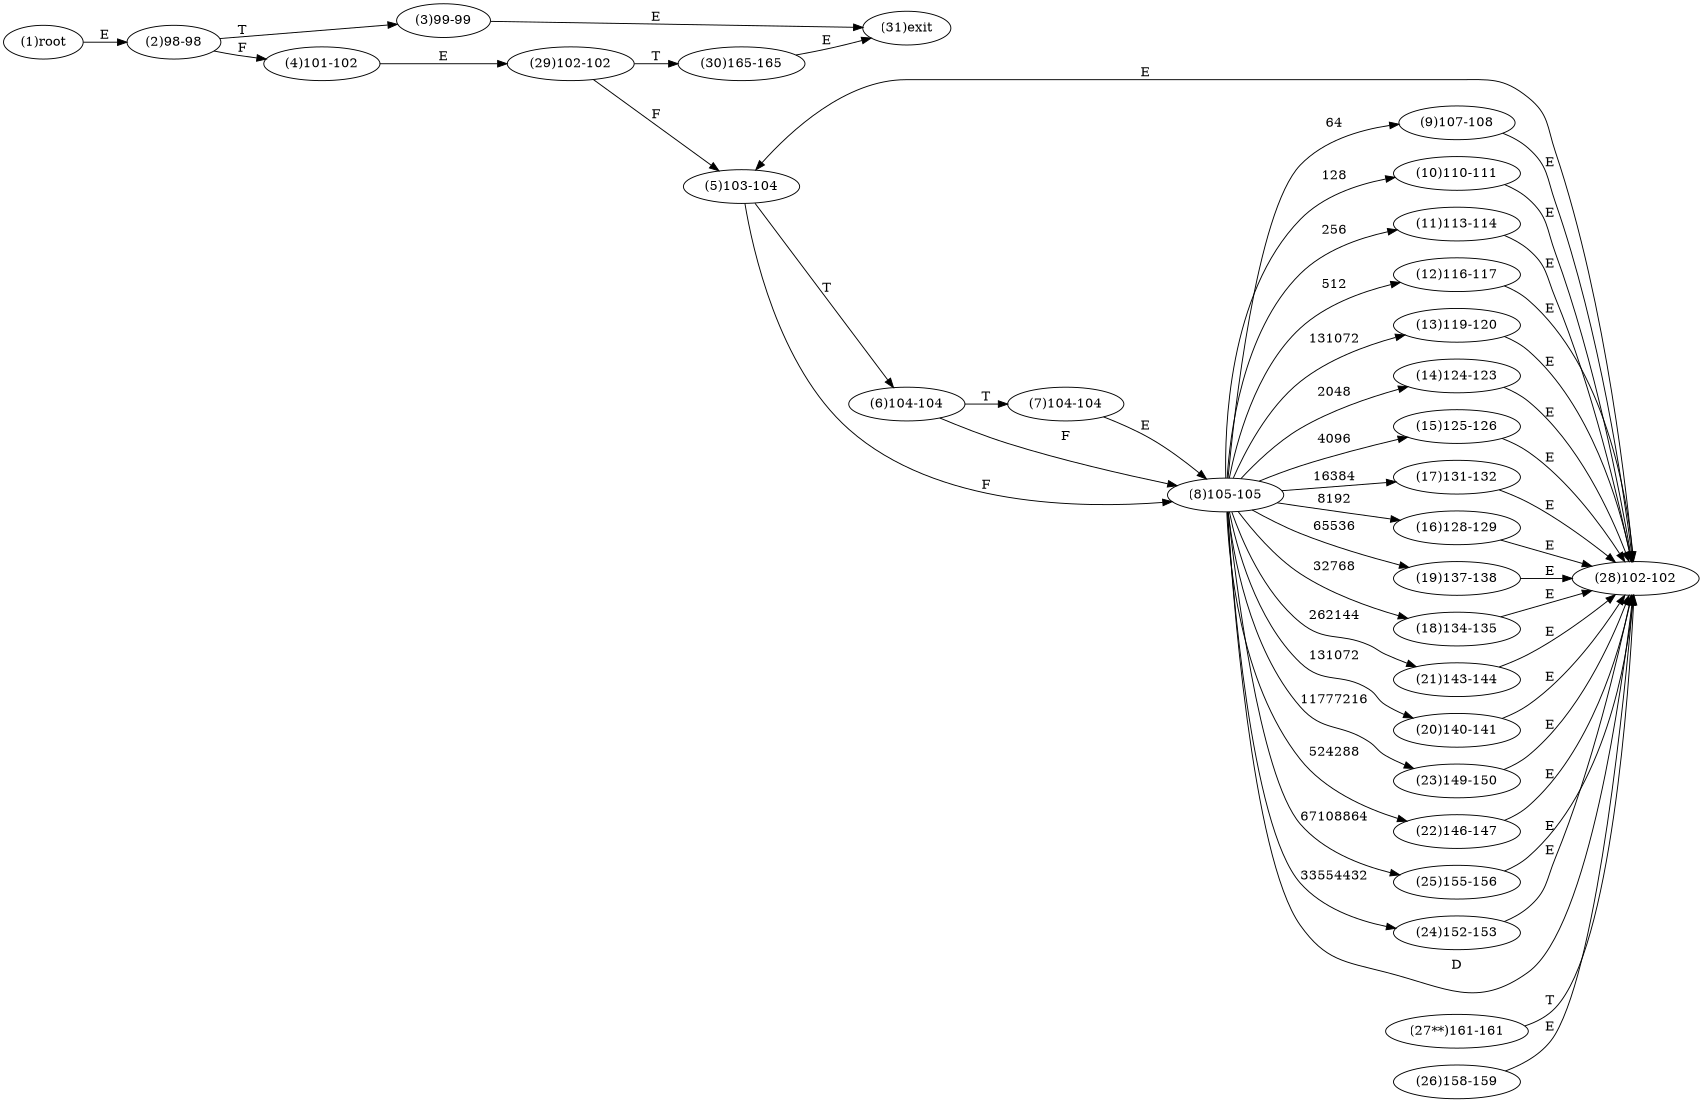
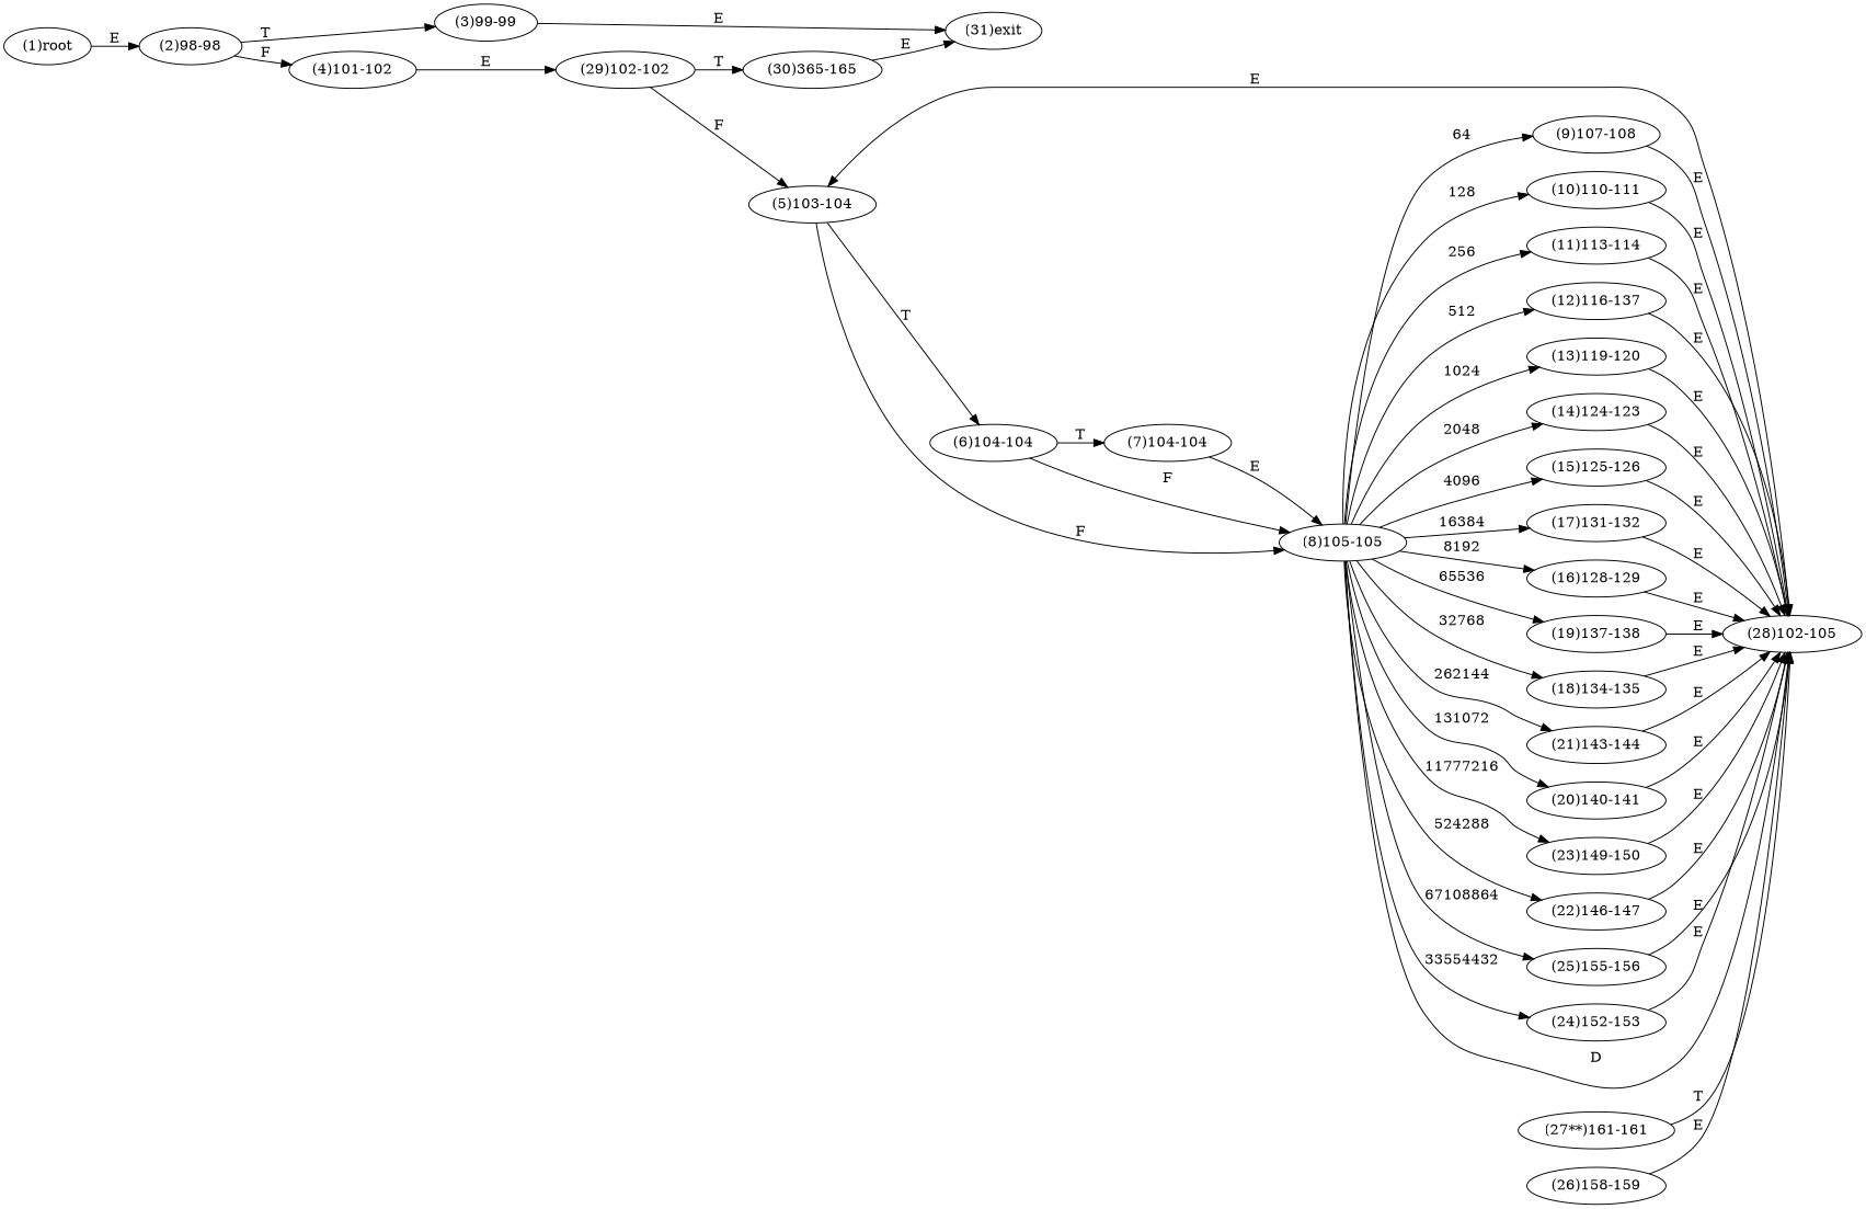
  digraph {
    rankdir=LR
    n1 [label="(1)root"]
    n2 [label="(2)98-98"]
    n3 [label="(3)99-99"]
    n4 [label="(4)101-102"]
    n5 [label="(31)exit"]
    n6 [label="(29)102-102"]
    n7 [label="(5)103-104"]
-   n8 [label="(30)165-165"]
+   n8 [label="(30)365-165"]
    n9 [label="(6)104-104"]
    n10 [label="(8)105-105"]
    n11 [label="(7)104-104"]
    n12 [label="(9)107-108"]
    n13 [label="(10)110-111"]
    n14 [label="(11)113-114"]
-   n15 [label="(12)116-117"]
+   n15 [label="(12)116-137"]
    n16 [label="(13)119-120"]
    n17 [label="(14)124-123"]
    n18 [label="(15)125-126"]
    n19 [label="(17)131-132"]
    n20 [label="(16)128-129"]
    n21 [label="(19)137-138"]
    n22 [label="(18)134-135"]
    n23 [label="(21)143-144"]
    n24 [label="(20)140-141"]
    n25 [label="(23)149-150"]
    n26 [label="(22)146-147"]
    n27 [label="(25)155-156"]
    n28 [label="(24)152-153"]
-   n29 [label="(28)102-102"]
+   n29 [label="(28)102-105"]
    n30 [label="(27**)161-161"]
    n31 [label="(26)158-159"]
    n1 -> n2 [label=E]
    n2 -> n3 [label=T]
    n2 -> n4 [label=F]
    n3 -> n5 [label=E]
    n4 -> n6 [label=E]
    n6 -> n7 [label=F]
    n6 -> n8 [label=T]
    n7 -> n9 [label=T]
    n7 -> n10 [label=F]
    n8 -> n5 [label=E]
    n9 -> n10 [label=F]
    n9 -> n11 [label=T]
    n10 -> n12 [label=64]
    n10 -> n13 [label=128]
    n10 -> n14 [label=256]
    n10 -> n15 [label=512]
-   n10 -> n16 [label=131072]
+   n10 -> n16 [label=1024]
    n10 -> n17 [label=2048]
    n10 -> n18 [label=4096]
    n10 -> n19 [label=16384]
    n10 -> n20 [label=8192]
    n10 -> n21 [label=65536]
    n10 -> n22 [label=32768]
    n10 -> n23 [label=262144]
    n10 -> n24 [label=131072]
    n10 -> n25 [label=11777216]
    n10 -> n26 [label=524288]
    n10 -> n27 [label=67108864]
    n10 -> n28 [label=33554432]
    n10 -> n29 [label=D]
    n11 -> n10 [label=E]
    n12 -> n29 [label=E]
    n13 -> n29 [label=E]
    n14 -> n29 [label=E]
    n15 -> n29 [label=E]
    n16 -> n29 [label=E]
    n17 -> n29 [label=E]
    n18 -> n29 [label=E]
    n19 -> n29 [label=E]
    n20 -> n29 [label=E]
    n21 -> n29 [label=E]
    n22 -> n29 [label=E]
    n23 -> n29 [label=E]
    n24 -> n29 [label=E]
    n25 -> n29 [label=E]
    n26 -> n29 [label=E]
    n27 -> n29 [label=E]
    n28 -> n29 [label=E]
    n29 -> n7 [label=E]
    n30 -> n29 [label=T]
    n31 -> n29 [label=E]
  }
